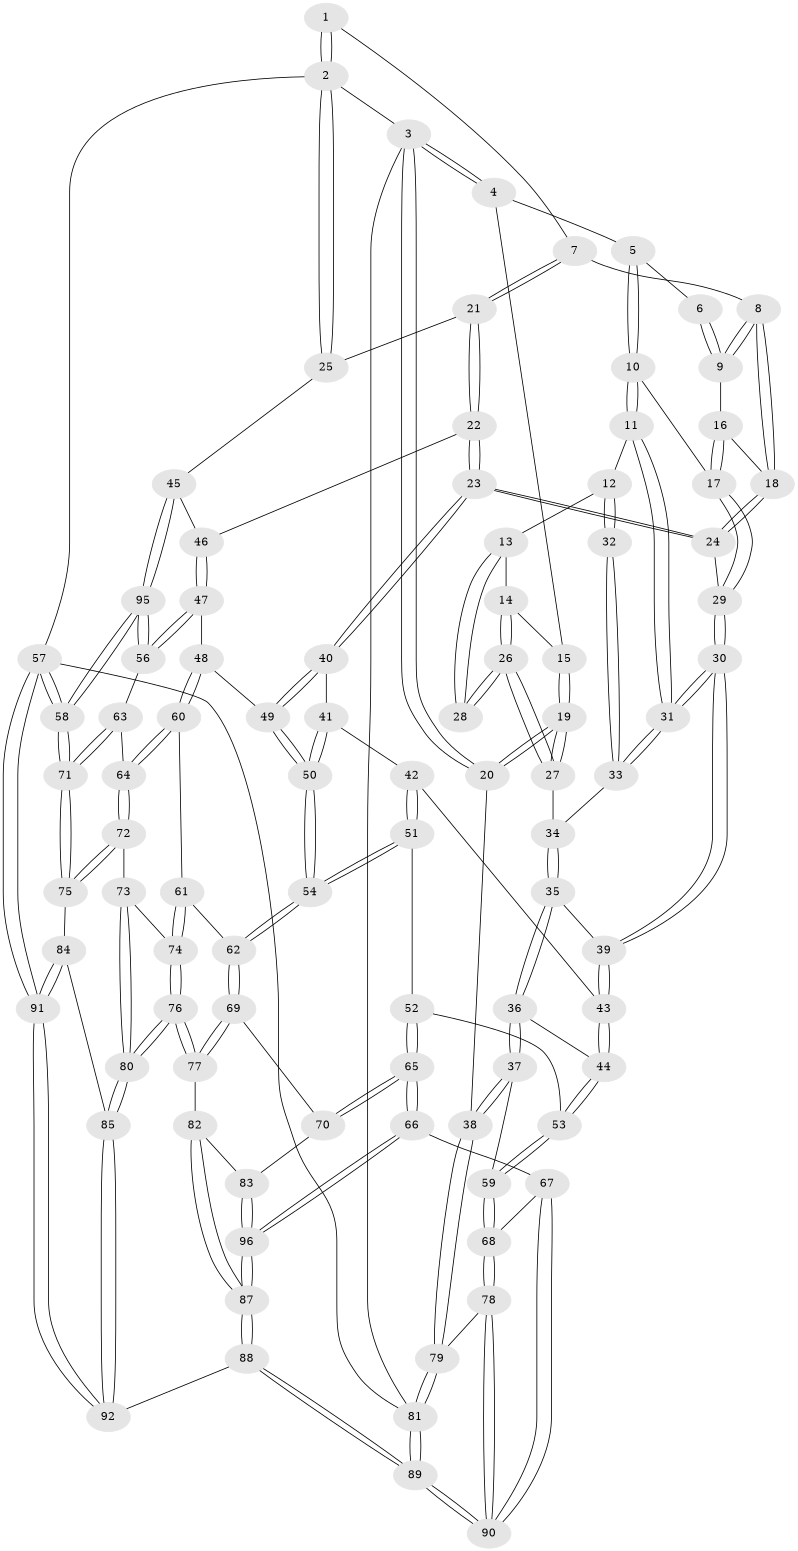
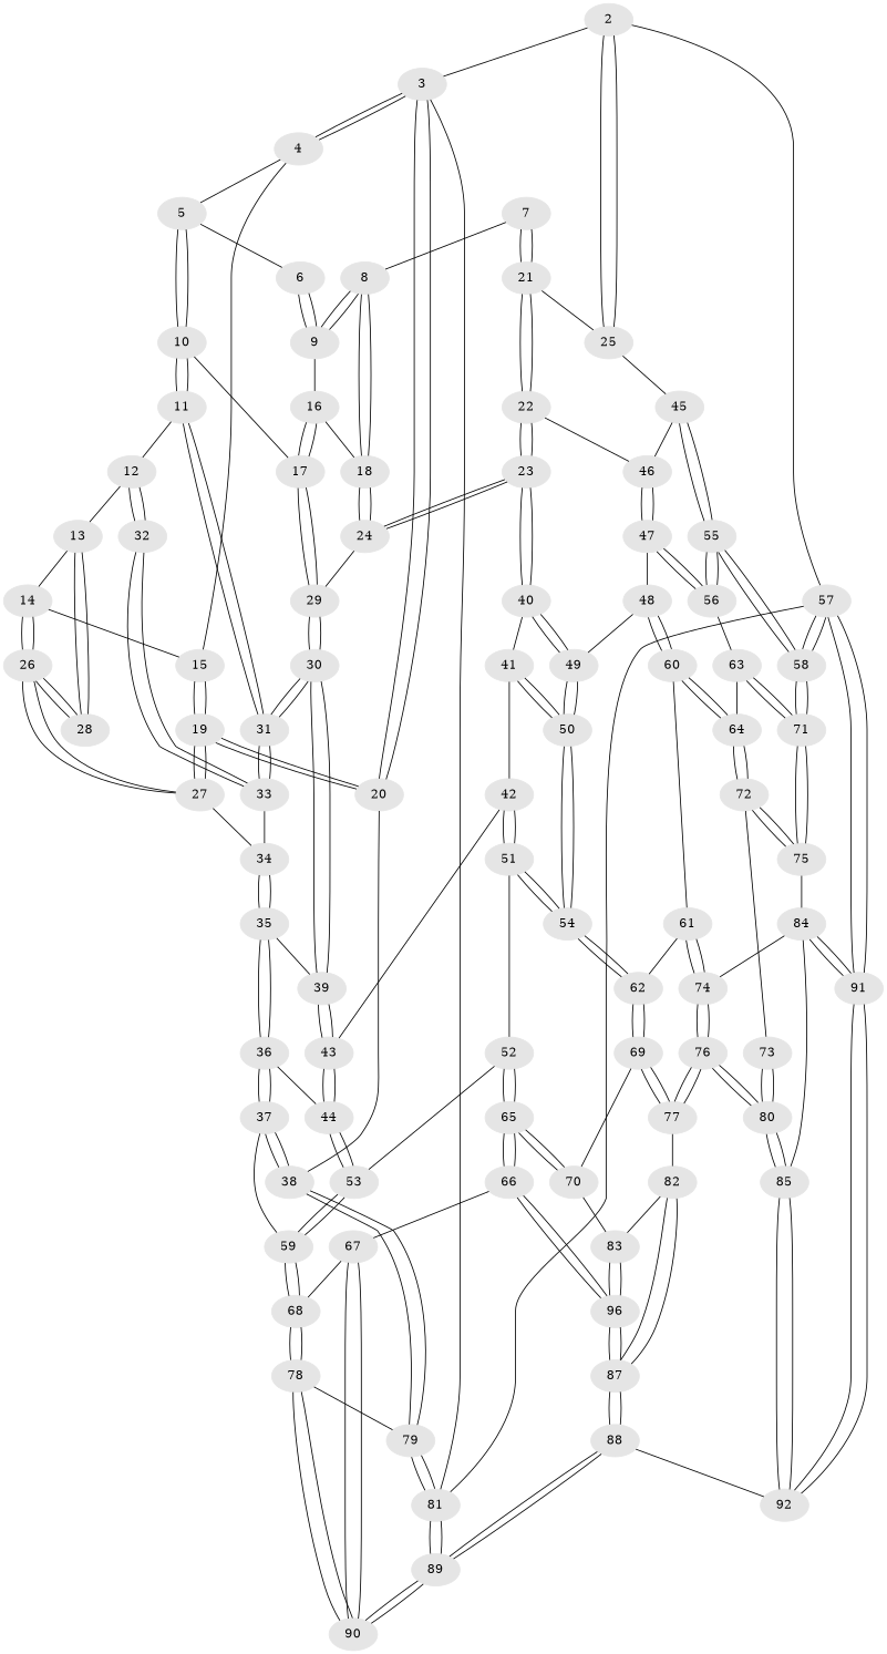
  graph {
    node [color=gray90 style=filled]
-   1
    2
    7
    3
    25
    57
    8
    21
    4
    20
    81
    45
    58
    91
    5
    15
    38
    89
    6
    10
    19
    9
    11
    17
    16
    18
    22
    24
    12
    31
    29
    13
    32
    33
    14
    28
    26
    27
    30
    34
    79
    23
    46
    40
    47
    41
    49
-   55 [label=95]
+   55
    35
    39
    43
    36
    37
    44
    59
    53
    68
    42
    50
    51
    54
    52
    56
    48
    60
    63
    61
    64
    62
    65
    66
    70
    69
    71
    92
    75
    78
    74
    72
    76
    77
    73
    67
    n84 [label=96]
    83
    90
    87
    82
    84
    80
    85
    88
-   1 -- 2
-   1 -- 2
-   1 -- 7
    2 -- 3
    2 -- 25
    2 -- 25
    2 -- 57
    7 -- 8
    7 -- 21
    7 -- 21
    3 -- 4
    3 -- 4
    3 -- 20
    3 -- 20
    3 -- 81
    25 -- 45
    57 -- 81
    57 -- 58
    57 -- 58
    57 -- 91
    57 -- 91
    8 -- 9
    8 -- 9
    8 -- 18
    8 -- 18
    21 -- 25
    21 -- 22
    21 -- 22
    4 -- 5
    4 -- 15
    20 -- 38
    81 -- 89
    81 -- 89
    45 -- 46
    45 -- 55
    45 -- 55
    58 -- 71
    58 -- 71
    91 -- 92
    91 -- 92
    5 -- 6
    5 -- 10
    5 -- 10
    15 -- 19
    15 -- 19
    38 -- 79
    38 -- 79
    89 -- 90
    89 -- 90
    6 -- 9
    6 -- 9
    10 -- 11
    10 -- 11
    10 -- 17
    19 -- 20
    19 -- 20
    19 -- 27
    19 -- 27
    9 -- 16
    11 -- 12
    11 -- 31
    11 -- 31
    17 -- 29
    17 -- 29
    16 -- 17
    16 -- 17
    16 -- 18
    18 -- 24
    18 -- 24
    22 -- 23
    22 -- 23
    22 -- 46
    24 -- 29
    12 -- 13
    12 -- 32
    12 -- 32
    31 -- 33
    31 -- 33
    29 -- 30
    29 -- 30
    13 -- 14
    13 -- 28
    13 -- 28
    32 -- 33
    32 -- 33
    33 -- 34
    14 -- 15
    14 -- 26
    14 -- 26
    26 -- 28
    26 -- 28
    26 -- 27
    26 -- 27
    27 -- 34
    30 -- 31
    30 -- 31
    30 -- 39
    30 -- 39
    34 -- 35
    34 -- 35
    79 -- 81
    79 -- 81
    23 -- 24
    23 -- 24
    23 -- 40
    23 -- 40
    46 -- 47
    46 -- 47
    40 -- 41
    40 -- 49
    40 -- 49
    47 -- 56
    47 -- 56
    47 -- 48
    41 -- 42
    41 -- 50
    41 -- 50
    49 -- 50
    49 -- 50
    55 -- 58
    55 -- 58
    55 -- 56
    55 -- 56
    35 -- 39
    35 -- 36
    35 -- 36
    39 -- 43
    39 -- 43
    43 -- 44
    43 -- 44
    36 -- 37
    36 -- 37
    36 -- 44
    37 -- 38
    37 -- 38
    37 -- 59
    44 -- 53
    44 -- 53
    59 -- 68
    59 -- 68
    53 -- 59
    53 -- 59
    68 -- 78
    68 -- 78
    42 -- 43
    42 -- 51
    42 -- 51
    50 -- 54
    50 -- 54
    51 -- 54
    51 -- 54
    51 -- 52
    54 -- 62
    54 -- 62
    52 -- 53
    52 -- 65
    52 -- 65
    56 -- 63
    48 -- 49
    48 -- 60
    48 -- 60
    60 -- 61
    60 -- 64
    60 -- 64
    63 -- 64
    63 -- 71
    63 -- 71
    61 -- 62
    61 -- 74
    61 -- 74
    64 -- 72
    64 -- 72
    62 -- 69
    62 -- 69
    65 -- 66
    65 -- 66
    65 -- 70
    65 -- 70
    66 -- 67
    66 -- n84
    66 -- n84
    70 -- 83
    69 -- 70
    69 -- 77
    69 -- 77
    71 -- 75
    71 -- 75
    75 -- 84
    78 -- 79
    78 -- 90
    78 -- 90
    74 -- 76
    74 -- 76
    72 -- 75
    72 -- 75
    72 -- 73
    76 -- 77
    76 -- 77
    76 -- 80
    76 -- 80
    77 -- 82
-   73 -- 74
+   84 -- 74
    73 -- 80
    73 -- 80
    67 -- 68
    67 -- 90
    67 -- 90
    n84 -- 87
    n84 -- 87
    83 -- n84
    83 -- n84
    87 -- 88
    87 -- 88
    82 -- 83
    82 -- 87
    82 -- 87
    84 -- 91
    84 -- 91
    84 -- 85
    80 -- 85
    80 -- 85
    85 -- 92
    85 -- 92
    88 -- 89
    88 -- 89
    88 -- 92
  }
